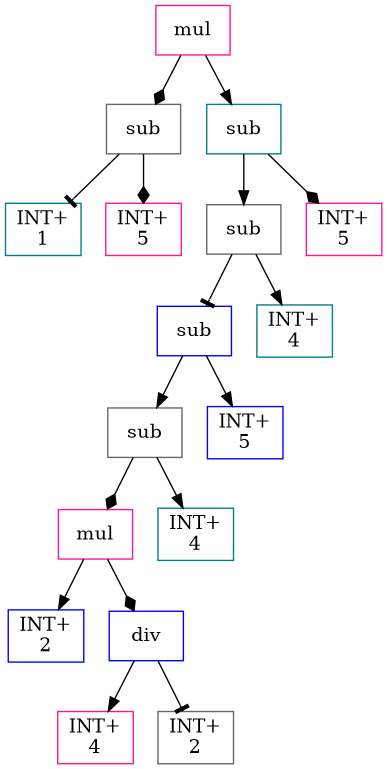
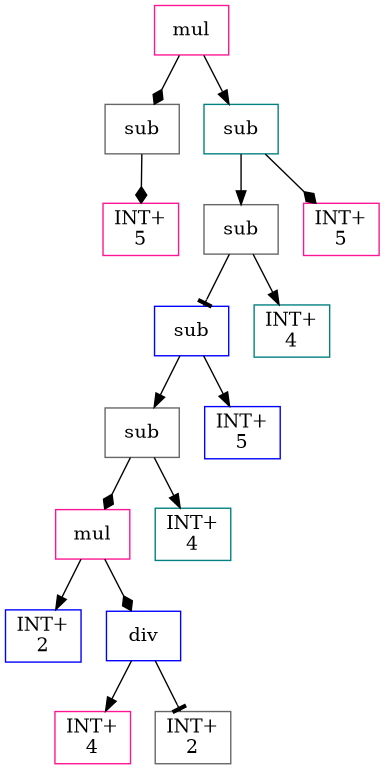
  digraph {
    node [shape=box color=deeppink]
    edge [arrowhead=normal]
    n1 [label=mul]
    n2 [label=sub color=gray40]
    n3 [label=sub color=teal]
-   n4 [label="INT+\n1" color=teal]
    n5 [label="INT+\n5"]
    n6 [label=sub color=gray40]
    n7 [label="INT+\n5"]
    n8 [label=sub color=blue]
    n9 [label="INT+\n4" color=teal]
    n10 [label=sub color=gray40]
    n11 [label="INT+\n5" color=blue]
    n12 [label=mul]
    n13 [label="INT+\n4" color=teal]
    n14 [label="INT+\n2" color=blue]
    n15 [label=div color=blue]
    n16 [label="INT+\n4"]
    n17 [label="INT+\n2" color=gray40]
    n1 -> n2 [arrowhead=diamond]
    n1 -> n3
-   n2 -> n4 [arrowhead=tee]
    n2 -> n5 [arrowhead=diamond]
    n3 -> n6
    n3 -> n7 [arrowhead=diamond]
    n6 -> n8 [arrowhead=tee]
    n6 -> n9
    n8 -> n10
    n8 -> n11
    n10 -> n12 [arrowhead=diamond]
    n10 -> n13
    n12 -> n14
    n12 -> n15 [arrowhead=diamond]
    n15 -> n16
    n15 -> n17 [arrowhead=tee]
  }
